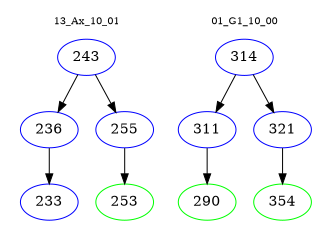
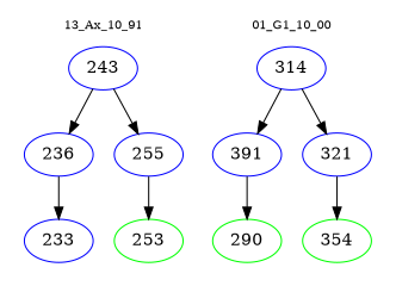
  digraph {
    node [color=blue]
    edge [color=black]
    n1 [label=243]
    n2 [label=236]
    n3 [label=255]
    n4 [label=233]
    n5 [color=green label=253]
    n6 [label=314]
-   n7 [label=311]
+   n7 [label=391]
    n8 [label=321]
    n9 [color=green label=290]
    n10 [color=green label=354]
    subgraph cluster_1 {
      color=white
      fontsize=10
-     label="13_Ax_10_01"
+     label="13_Ax_10_91"
      n1
      n2
      n3
      n4
      n5
    }
    subgraph cluster_2 {
      color=white
      fontsize=10
      label="01_G1_10_00"
      n6
      n7
      n8
      n9
      n10
    }
    n1 -> n2
    n1 -> n3
    n2 -> n4
    n3 -> n5
    n6 -> n7
    n6 -> n8
    n7 -> n9
    n8 -> n10
  }
